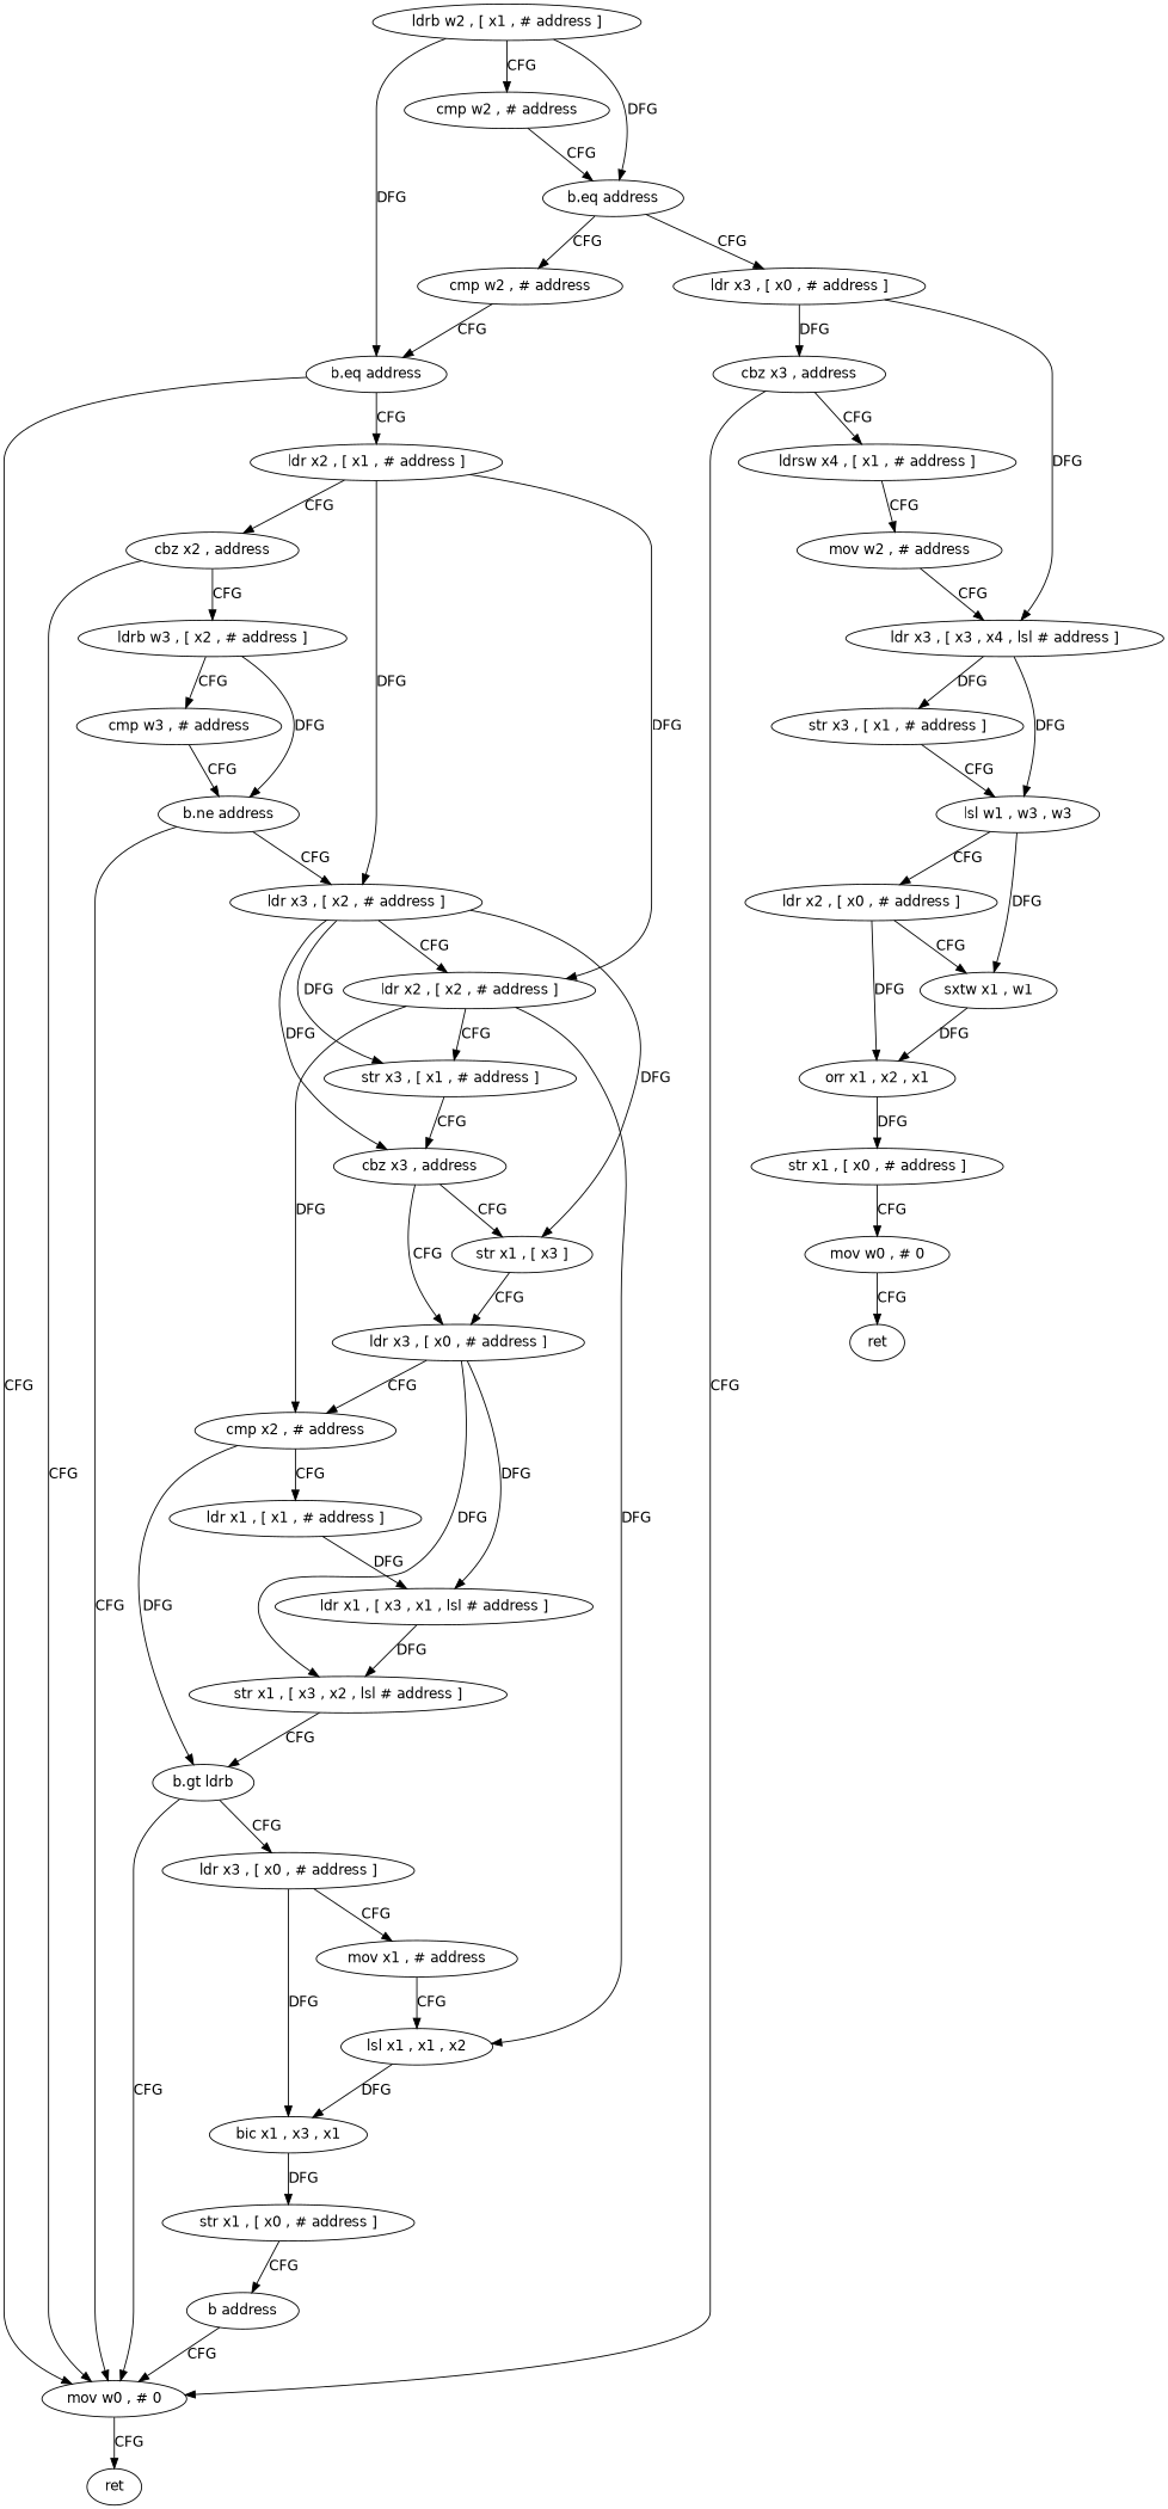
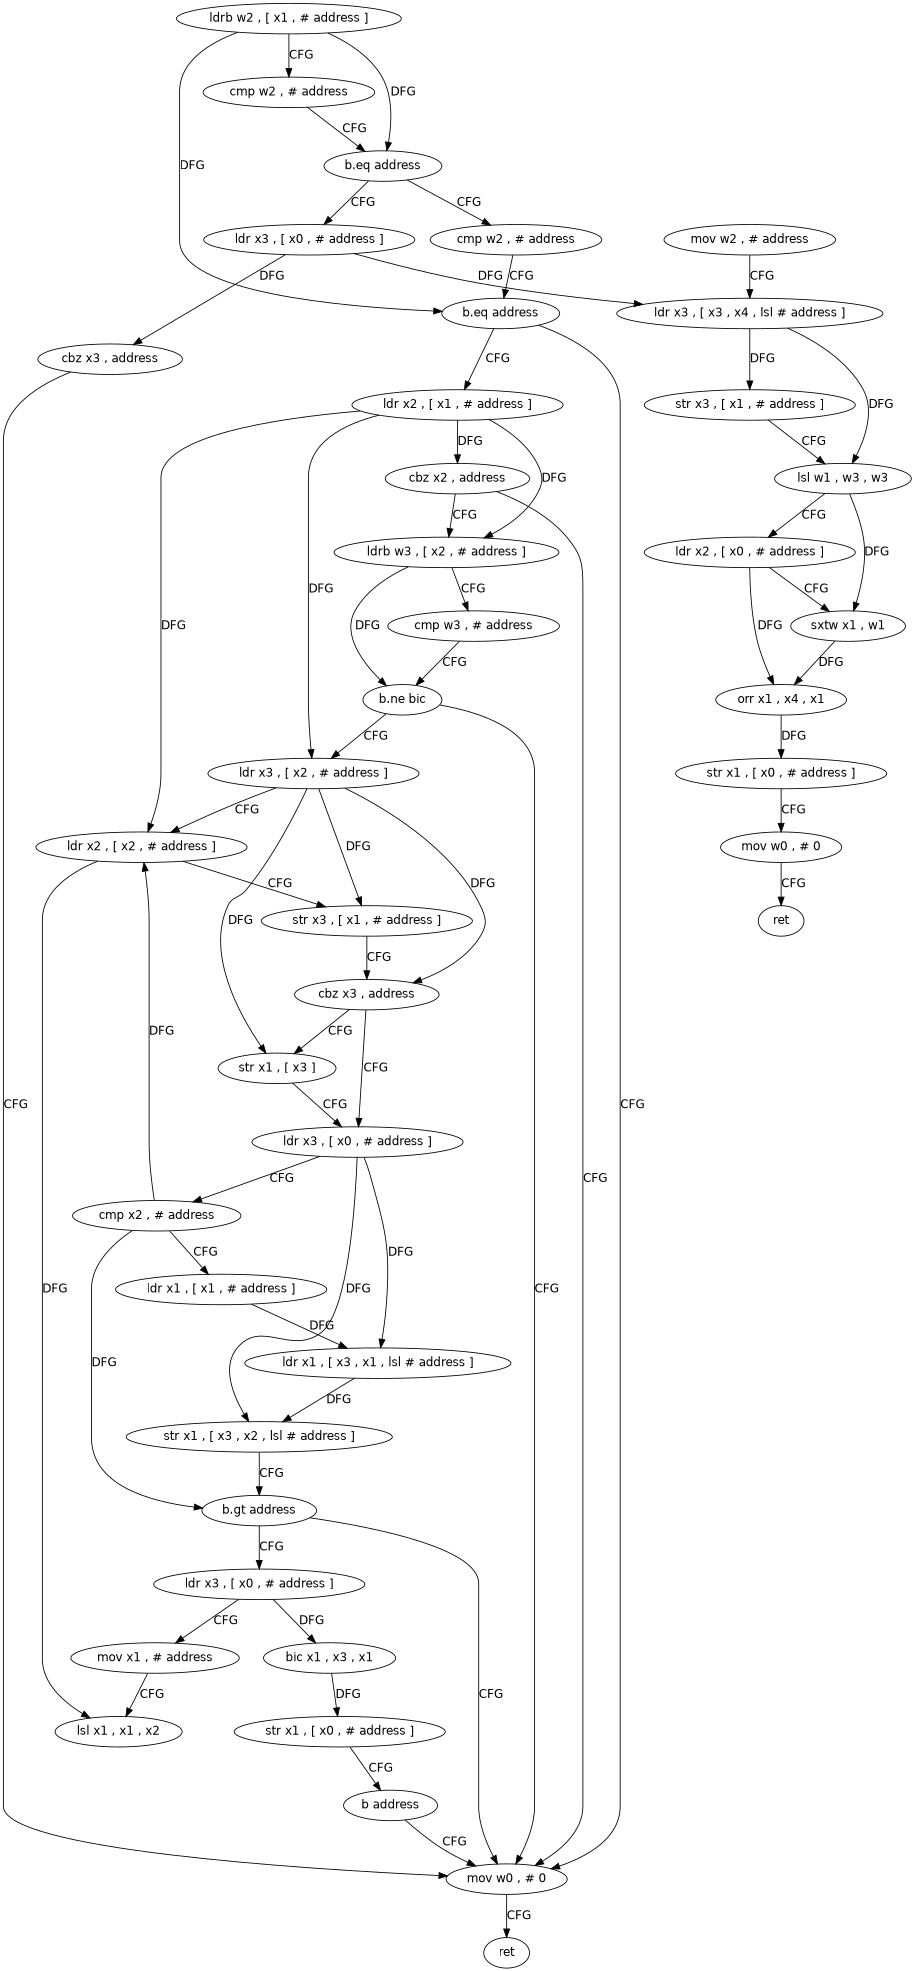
  digraph {
    fontname="DejaVu Sans"
    node [fontname="DejaVu Sans"]
    edge [fontname="DejaVu Sans"]
    n1 [label="ldrb w2 , [ x1 , # address ]"]
    n2 [label="cmp w2 , # address"]
    n3 [label="b.eq address"]
    n4 [label="b.eq address"]
    n5 [label="ldr x3 , [ x0 , # address ]"]
    n6 [label="cmp w2 , # address"]
    n7 [label="mov w0 , # 0"]
    n8 [label="ldr x2 , [ x1 , # address ]"]
    n9 [label="cbz x3 , address"]
    n10 [label="ldr x3 , [ x3 , x4 , lsl # address ]"]
-   n11 [label="ldrsw x4 , [ x1 , # address ]"]
    n12 [label="str x3 , [ x1 , # address ]"]
    n13 [label="lsl w1 , w3 , w3"]
    n14 [label=ret]
    n15 [label="mov w2 , # address"]
    n16 [label="cbz x2 , address"]
    n17 [label="ldrb w3 , [ x2 , # address ]"]
    n18 [label="ldr x3 , [ x2 , # address ]"]
    n19 [label="ldr x2 , [ x2 , # address ]"]
    n20 [label="cmp w3 , # address"]
-   n21 [label="b.ne address"]
+   n21 [label="b.ne bic"]
    n22 [label="str x3 , [ x1 , # address ]"]
    n23 [label="cbz x3 , address"]
    n24 [label="str x1 , [ x3 ]"]
    n25 [label="cmp x2 , # address"]
    n26 [label="lsl x1 , x1 , x2"]
    n27 [label="ldr x2 , [ x0 , # address ]"]
    n28 [label="sxtw x1 , w1"]
-   n29 [label="orr x1 , x2 , x1"]
+   n29 [label="orr x1 , x4 , x1"]
    n30 [label="str x1 , [ x0 , # address ]"]
    n31 [label="mov w0 , # 0"]
    n32 [label=ret]
    n33 [label="ldr x3 , [ x0 , # address ]"]
    n34 [label="ldr x1 , [ x1 , # address ]"]
-   n35 [label="b.gt ldrb"]
+   n35 [label="b.gt address"]
    n36 [label="str x1 , [ x3 , x2 , lsl # address ]"]
    n37 [label="bic x1 , x3 , x1"]
    n38 [label="ldr x1 , [ x3 , x1 , lsl # address ]"]
    n39 [label="ldr x3 , [ x0 , # address ]"]
    n40 [label="mov x1 , # address"]
    n41 [label="str x1 , [ x0 , # address ]"]
    n42 [label="b address"]
    n1 -> n2 [label=CFG]
    n1 -> n3 [label=DFG]
    n1 -> n4 [label=DFG]
    n2 -> n3 [label=CFG]
    n3 -> n5 [label=CFG]
    n3 -> n6 [label=CFG]
    n4 -> n7 [label=CFG]
    n4 -> n8 [label=CFG]
    n5 -> n9 [label=DFG]
    n5 -> n10 [label=DFG]
    n6 -> n4 [label=CFG]
    n7 -> n14 [label=CFG]
-   n8 -> n16 [label=CFG]
+   n8 -> n16 [label=DFG]
+   n8 -> n17 [label=DFG]
    n8 -> n18 [label=DFG]
    n8 -> n19 [label=DFG]
    n9 -> n7 [label=CFG]
-   n9 -> n11 [label=CFG]
    n10 -> n12 [label=DFG]
    n10 -> n13 [label=DFG]
-   n11 -> n15 [label=CFG]
    n12 -> n13 [label=CFG]
    n13 -> n27 [label=CFG]
    n13 -> n28 [label=DFG]
    n15 -> n10 [label=CFG]
    n16 -> n7 [label=CFG]
    n16 -> n17 [label=CFG]
    n17 -> n20 [label=CFG]
    n17 -> n21 [label=DFG]
    n18 -> n19 [label=CFG]
    n18 -> n22 [label=DFG]
    n18 -> n23 [label=DFG]
    n18 -> n24 [label=DFG]
    n19 -> n22 [label=CFG]
-   n19 -> n25 [label=DFG]
+   n25 -> n19 [label=DFG]
    n19 -> n26 [label=DFG]
    n20 -> n21 [label=CFG]
    n21 -> n7 [label=CFG]
    n21 -> n18 [label=CFG]
    n22 -> n23 [label=CFG]
    n23 -> n24 [label=CFG]
    n23 -> n33 [label=CFG]
    n24 -> n33 [label=CFG]
    n25 -> n34 [label=CFG]
    n25 -> n35 [label=DFG]
-   n26 -> n37 [label=DFG]
    n27 -> n28 [label=CFG]
    n27 -> n29 [label=DFG]
    n28 -> n29 [label=DFG]
    n29 -> n30 [label=DFG]
    n30 -> n31 [label=CFG]
    n31 -> n32 [label=CFG]
    n33 -> n25 [label=CFG]
    n33 -> n36 [label=DFG]
    n33 -> n38 [label=DFG]
    n34 -> n38 [label=DFG]
    n35 -> n7 [label=CFG]
    n35 -> n39 [label=CFG]
    n36 -> n35 [label=CFG]
    n37 -> n41 [label=DFG]
    n38 -> n36 [label=DFG]
    n39 -> n37 [label=DFG]
    n39 -> n40 [label=CFG]
    n40 -> n26 [label=CFG]
    n41 -> n42 [label=CFG]
    n42 -> n7 [label=CFG]
  }
